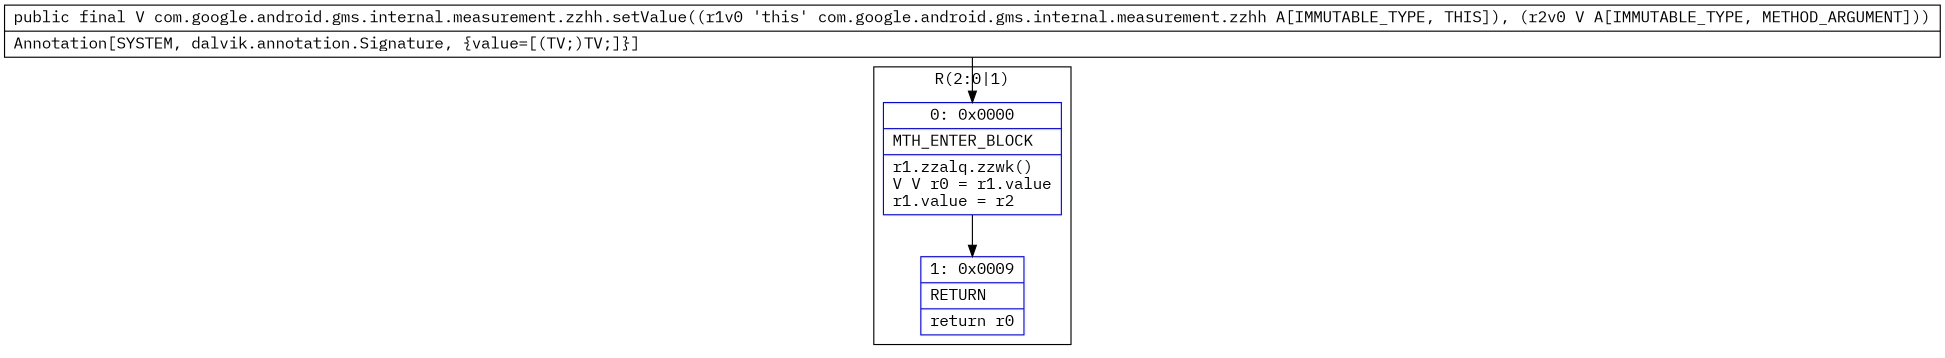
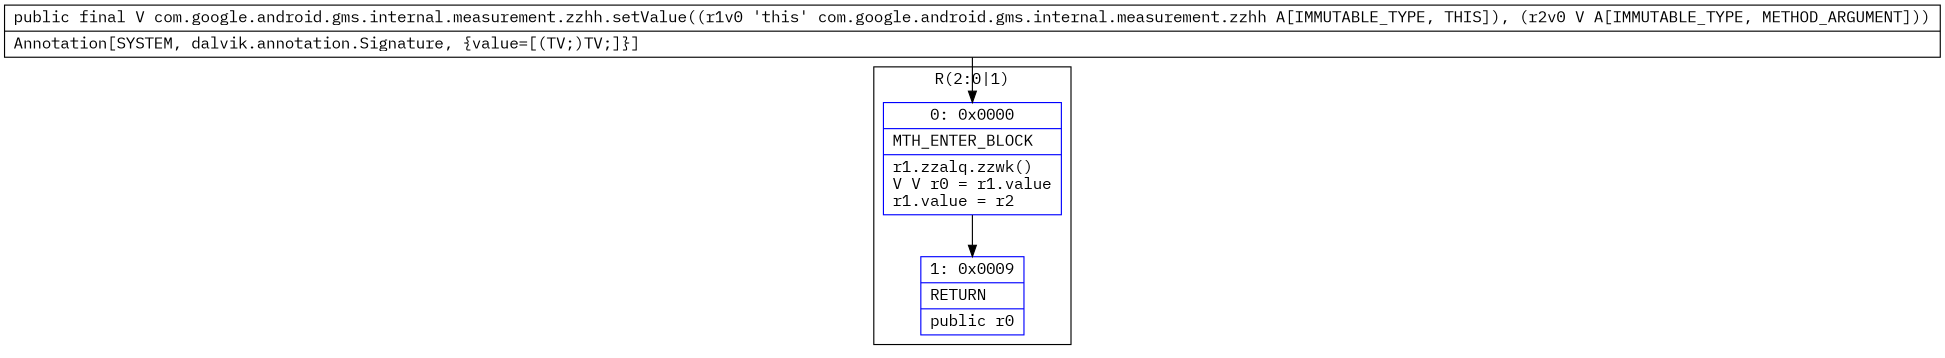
  digraph {
    fontname="IBM Plex Mono"
    node [color=blue shape=record fontname="IBM Plex Mono"]
    edge [fontname="IBM Plex Mono"]
    n1 [label="{0\:\ 0x0000|MTH_ENTER_BLOCK\l|r1.zzalq.zzwk()\lV V r0 = r1.value\lr1.value = r2\l}"]
-   n2 [label="{1\:\ 0x0009|RETURN\l|return r0\l}"]
+   n2 [label="{1\:\ 0x0009|RETURN\l|public r0\l}"]
    n3 [label="{public final V com.google.android.gms.internal.measurement.zzhh.setValue((r1v0 'this' com.google.android.gms.internal.measurement.zzhh A[IMMUTABLE_TYPE, THIS]), (r2v0 V A[IMMUTABLE_TYPE, METHOD_ARGUMENT]))  | Annotation[SYSTEM, dalvik.annotation.Signature, \{value=[(TV;)TV;]\}]\l}" color=""]
    subgraph cluster_1 {
      label="R(2:0|1)"
      n1
      n2
    }
    n1 -> n2
    n3 -> n1
  }
